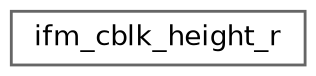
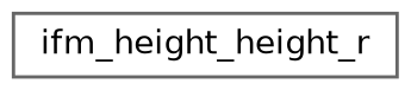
  digraph {
    rankdir=LR
-   n1 [color=grey40 fillcolor=white fontname=Helvetica fontsize=10 height=0.2 label=ifm_cblk_height_r shape=box style=filled width=0.4]
+   n1 [color=grey40 fillcolor=white fontname=Helvetica fontsize=10 height=0.2 label=ifm_height_height_r shape=box style=filled width=0.4]
  }
